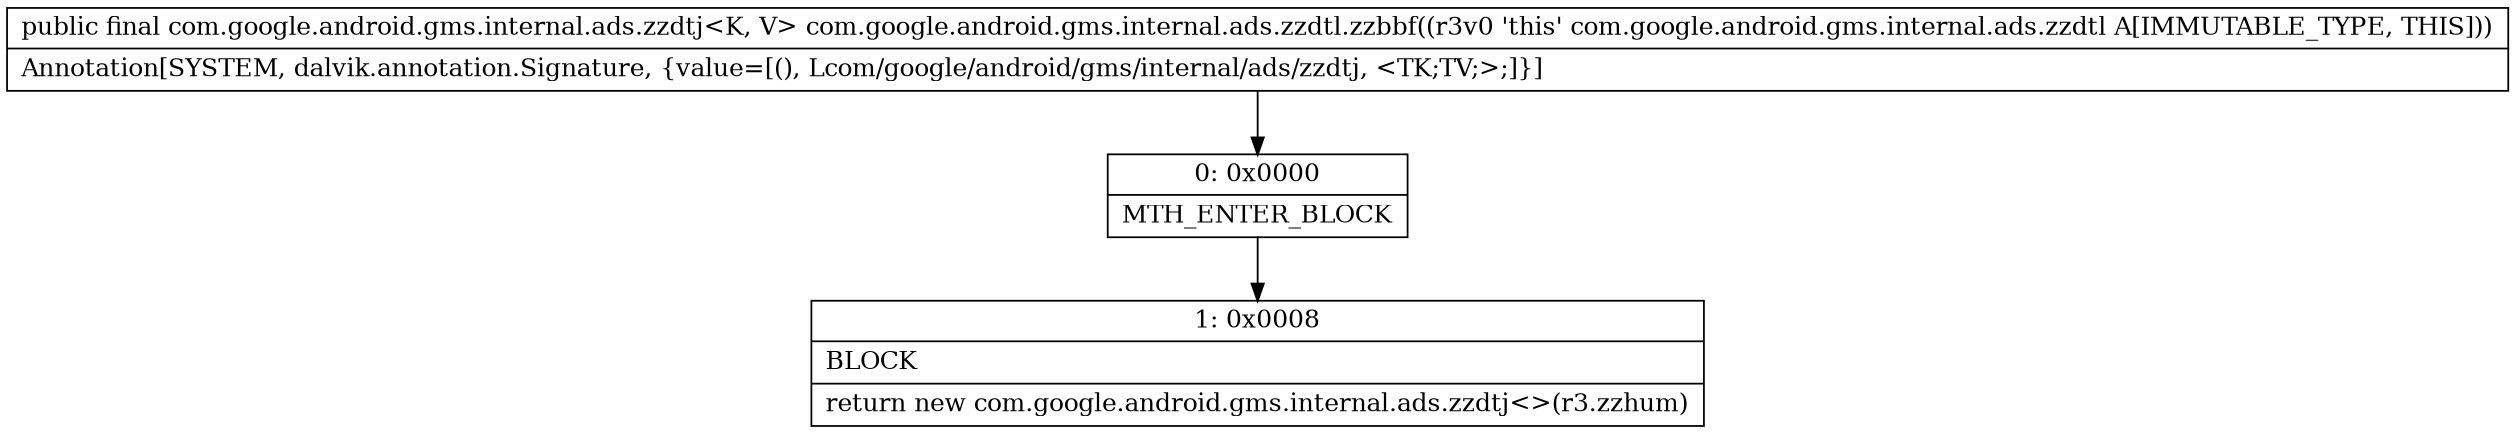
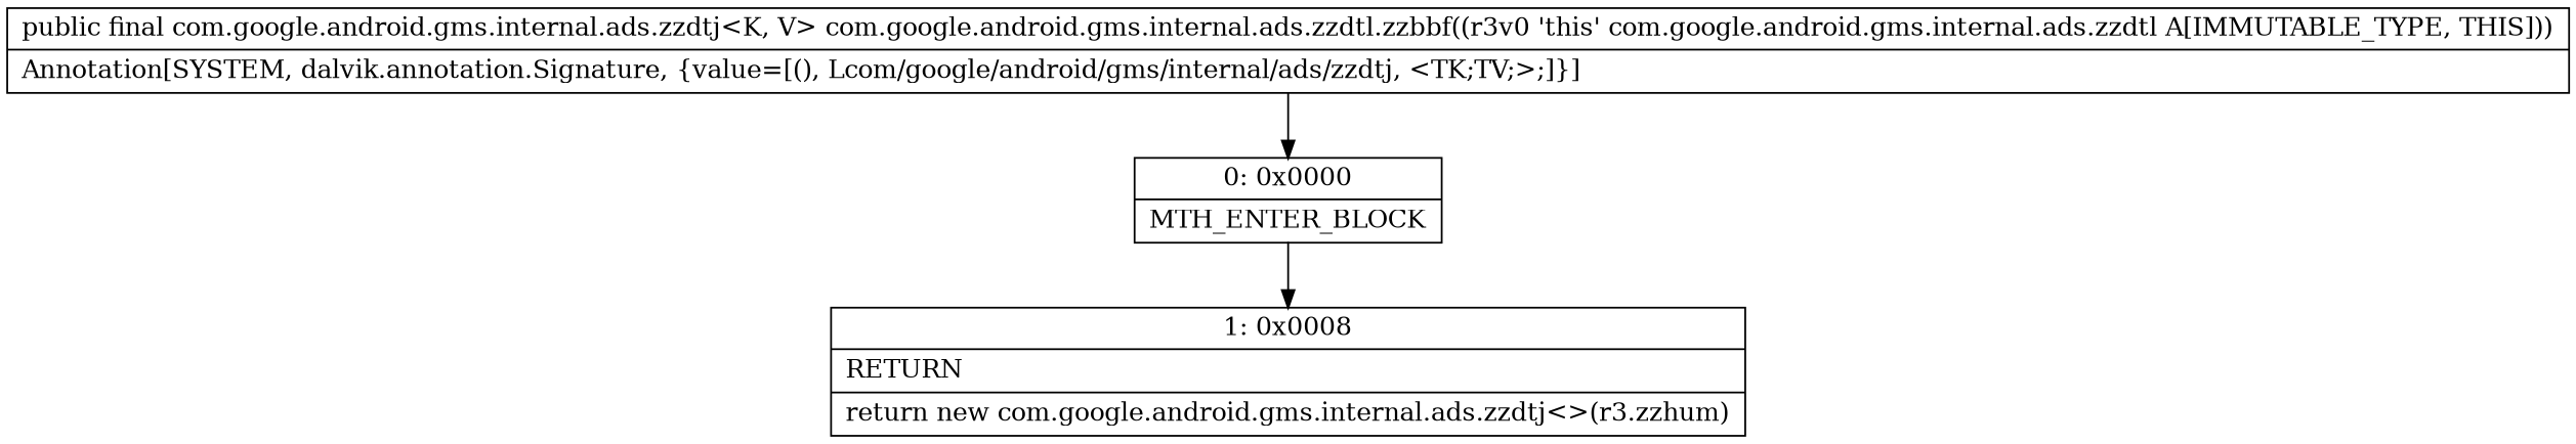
  digraph {
    node [shape=record]
    n1 [label="{0\:\ 0x0000|MTH_ENTER_BLOCK\l}"]
-   n2 [label="{1\:\ 0x0008|BLOCK\l|return new com.google.android.gms.internal.ads.zzdtj\<\>(r3.zzhum)\l}"]
+   n2 [label="{1\:\ 0x0008|RETURN\l|return new com.google.android.gms.internal.ads.zzdtj\<\>(r3.zzhum)\l}"]
    n3 [label="{public final com.google.android.gms.internal.ads.zzdtj\<K, V\> com.google.android.gms.internal.ads.zzdtl.zzbbf((r3v0 'this' com.google.android.gms.internal.ads.zzdtl A[IMMUTABLE_TYPE, THIS]))  | Annotation[SYSTEM, dalvik.annotation.Signature, \{value=[(), Lcom\/google\/android\/gms\/internal\/ads\/zzdtj, \<TK;TV;\>;]\}]\l}"]
    n1 -> n2
    n3 -> n1
  }
